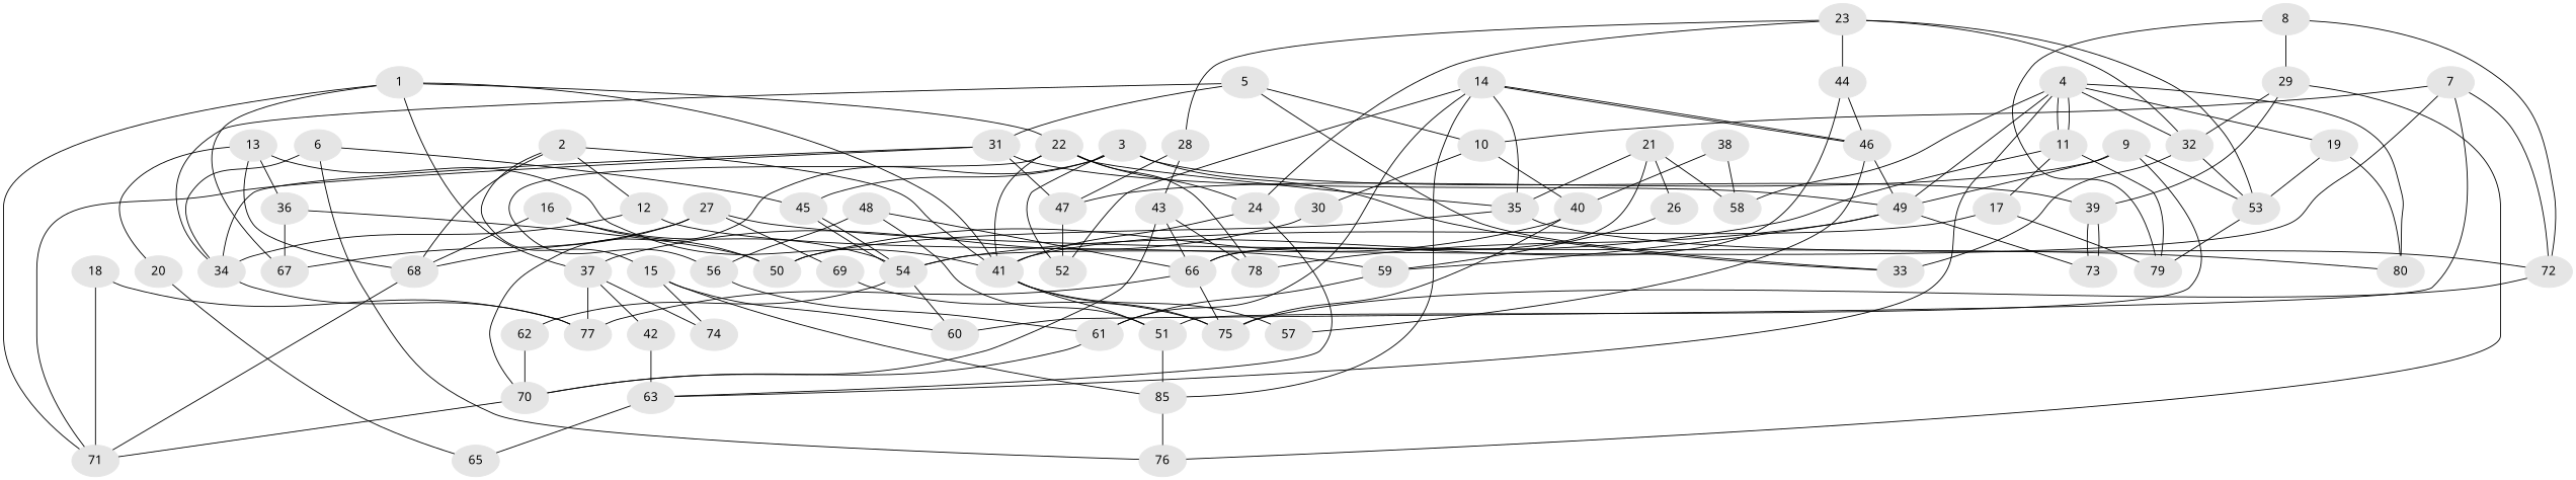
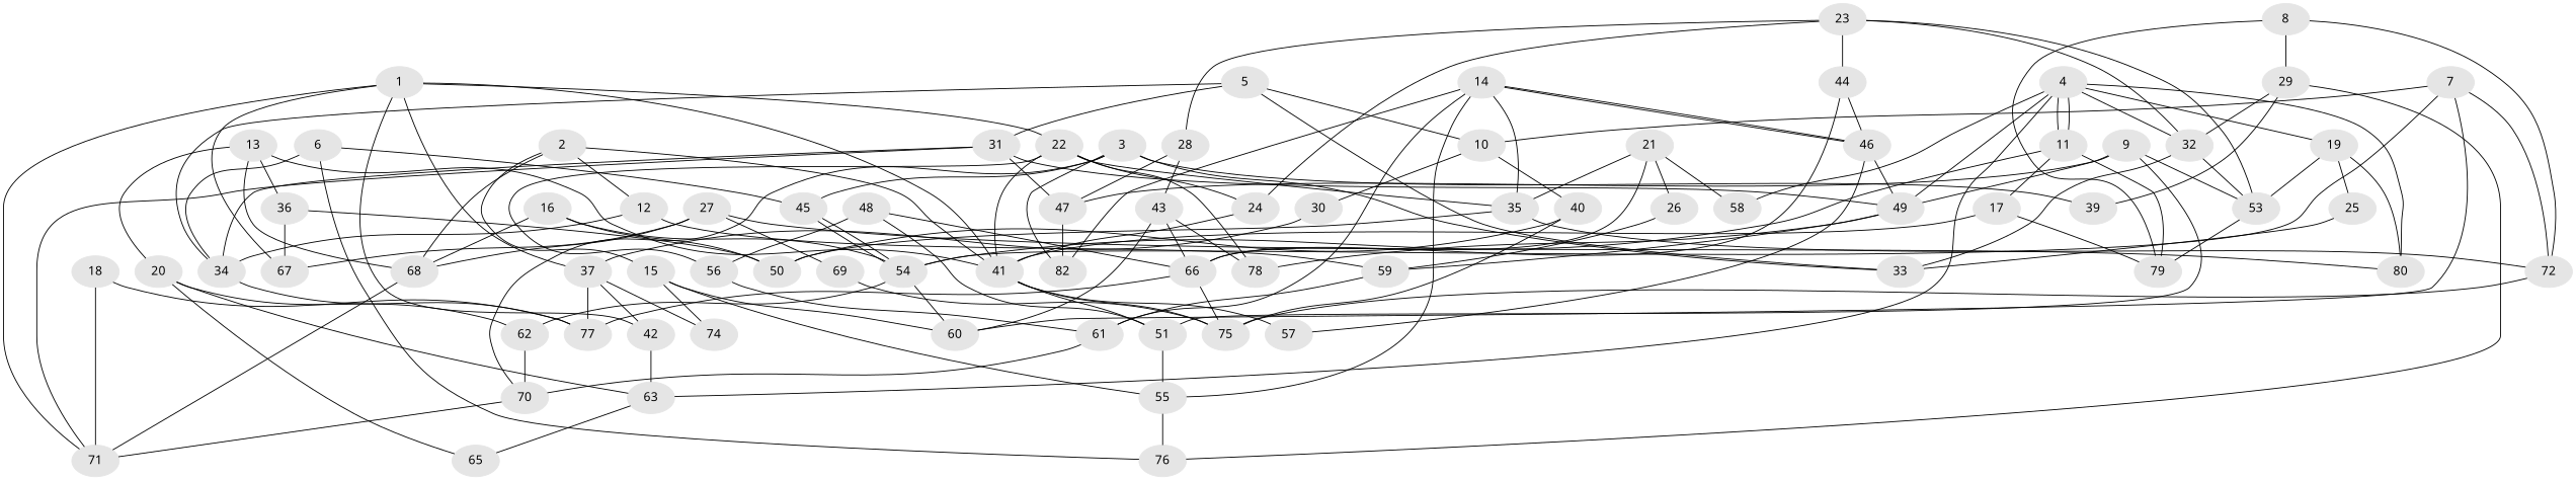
  graph {
    fontname="Noto Sans"
    node [color=gray90 fontname="Noto Sans" style=filled]
    edge [fontname="Noto Sans"]
    1
    22
    37
    41
    42
    67
    71
    35
    24
    56
    78
    74
    77
    51
    75
    57
    63
    2
    12
    15
    68
    34
    59
    60
-   55 [label=85]
+   55
    3
    33
    39
    45
-   52
+   52 [label=82]
    70
-   73
    54
    4
    11
    19
    32
    49
    58
    80
    79
    17
    53
+   25
    65
    5
    10
    31
    30
    40
    47
    6
    76
    7
    72
    29
    62
    8
    9
    50
    61
    13
    20
    36
    14
    46
    16
    18
    21
    26
    66
    23
    28
    44
    43
    27
    69
-   38
    48
    1 -- 22
    1 -- 37
    1 -- 41
+   1 -- 42
    1 -- 67
    1 -- 71
    22 -- 41
    22 -- 35
    22 -- 24
    22 -- 56
    22 -- 78
    37 -- 42
    37 -- 74
    37 -- 77
    41 -- 51
    41 -- 75
    41 -- 57
    42 -- 63
    35 -- 72
    35 -- 50
    24 -- 41
-   24 -- 63
+   20 -- 63
    56 -- 61
    51 -- 55
    63 -- 65
    2 -- 41
    2 -- 12
    2 -- 15
    2 -- 68
    12 -- 34
    12 -- 59
    15 -- 74
    15 -- 60
    15 -- 55
    68 -- 71
    34 -- 77
    59 -- 61
    55 -- 76
    3 -- 33
    3 -- 39
    3 -- 45
    3 -- 52
    3 -- 70
-   39 -- 73
-   39 -- 73
    45 -- 54
    45 -- 54
    70 -- 71
    54 -- 60
    54 -- 62
    4 -- 63
    4 -- 11
    4 -- 11
    4 -- 19
    4 -- 32
    4 -- 49
    4 -- 58
    4 -- 80
    11 -- 54
    11 -- 79
    11 -- 17
    19 -- 80
    19 -- 53
+   19 -- 25
    32 -- 33
    32 -- 53
    49 -- 78
    49 -- 59
-   49 -- 73
    17 -- 41
    17 -- 79
    53 -- 79
+   25 -- 33
    5 -- 34
    5 -- 33
    5 -- 10
    5 -- 31
    10 -- 30
    10 -- 40
    31 -- 71
    31 -- 34
    31 -- 49
    31 -- 47
    30 -- 37
    40 -- 75
    40 -- 50
    47 -- 52
    6 -- 34
    6 -- 45
    6 -- 76
    7 -- 60
    7 -- 54
    7 -- 10
    7 -- 72
    72 -- 75
    29 -- 39
    29 -- 32
    29 -- 76
    62 -- 70
    8 -- 79
    8 -- 72
    8 -- 29
    9 -- 51
    9 -- 49
    9 -- 53
    9 -- 47
    61 -- 70
    13 -- 41
    13 -- 68
    13 -- 20
    13 -- 36
    20 -- 65
+   20 -- 62
    36 -- 67
    36 -- 50
    14 -- 35
    14 -- 55
    14 -- 52
    14 -- 61
    14 -- 46
    14 -- 46
    46 -- 57
    46 -- 49
    16 -- 68
    16 -- 54
    16 -- 50
    18 -- 71
    18 -- 77
    21 -- 35
    21 -- 58
    21 -- 26
    21 -- 66
    26 -- 59
    66 -- 77
    66 -- 75
    23 -- 24
    23 -- 32
    23 -- 53
    23 -- 28
    23 -- 44
    28 -- 47
    28 -- 43
    44 -- 46
    44 -- 66
    43 -- 78
-   43 -- 70
+   43 -- 60
    43 -- 66
    27 -- 67
    27 -- 68
    27 -- 80
    27 -- 69
    69 -- 75
-   38 -- 58
-   38 -- 40
    48 -- 56
    48 -- 51
    48 -- 66
  }
